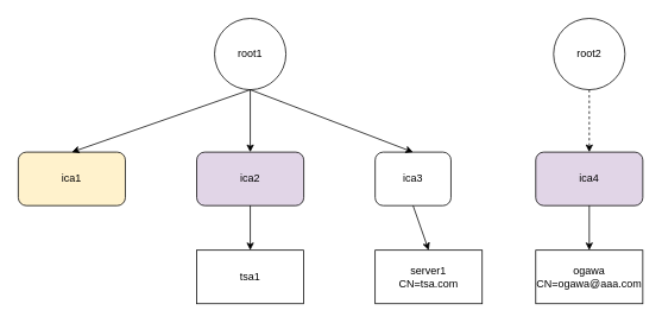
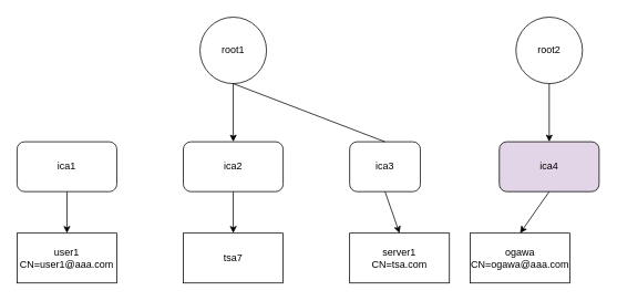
  <mxCell id="0" />
  <mxCell id="1" parent="0" />
  <mxCell id="2" value="root1" style="ellipse;whiteSpace=wrap;html=1;aspect=fixed;" parent="1" vertex="1"><mxGeometry x="240" y="20" width="80" height="80" as="geometry" /></mxCell>
- <mxCell id="3" value="ica1" style="rounded=1;whiteSpace=wrap;html=1;fillColor=#fff2cc;" parent="1" vertex="1"><mxGeometry x="20" y="170" width="120" height="60" as="geometry" /></mxCell>
- <mxCell id="4" value="ica2" style="rounded=1;whiteSpace=wrap;html=1;fillColor=#e1d5e7;" parent="1" vertex="1"><mxGeometry x="220" y="170" width="120" height="60" as="geometry" /></mxCell>
+ <mxCell id="3" value="ica1" style="rounded=1;whiteSpace=wrap;html=1;" parent="1" vertex="1"><mxGeometry x="20" y="170" width="120" height="60" as="geometry" /></mxCell>
+ <mxCell id="4" value="ica2" style="rounded=1;whiteSpace=wrap;html=1;" parent="1" vertex="1"><mxGeometry x="220" y="170" width="120" height="60" as="geometry" /></mxCell>
  <mxCell id="5" value="ica3" style="rounded=1;whiteSpace=wrap;html=1;" parent="1" vertex="1"><mxGeometry x="420" y="170" width="85" height="60" as="geometry" /></mxCell>
- <mxCell id="7" value="tsa1" style="rounded=0;whiteSpace=wrap;html=1;" parent="1" vertex="1"><mxGeometry x="220" y="280" width="120" height="60" as="geometry" /></mxCell>
+ <mxCell id="6" value="user1&lt;br&gt;CN=user1@aaa.com" style="rounded=0;whiteSpace=wrap;html=1;" parent="1" vertex="1"><mxGeometry x="20" y="280" width="120" height="60" as="geometry" /></mxCell>
+ <mxCell id="7" value="tsa7" style="rounded=0;whiteSpace=wrap;html=1;" parent="1" vertex="1"><mxGeometry x="220" y="280" width="120" height="60" as="geometry" /></mxCell>
  <mxCell id="8" value="server1&lt;br&gt;CN=tsa.com" style="rounded=0;whiteSpace=wrap;html=1;" parent="1" vertex="1"><mxGeometry x="420" y="280" width="120" height="60" as="geometry" /></mxCell>
- <mxCell id="9" value="" style="endArrow=classic;html=1;rounded=0;exitX=0.5;exitY=1;exitDx=0;exitDy=0;entryX=0.5;entryY=0;entryDx=0;entryDy=0;" parent="1" source="2" target="3" edge="1"><mxGeometry width="50" height="50" relative="1" as="geometry"><mxPoint x="270" y="270" as="sourcePoint" /><mxPoint x="320" y="220" as="targetPoint" /></mxGeometry></mxCell>
  <mxCell id="10" value="" style="endArrow=classic;html=1;rounded=0;exitX=0.5;exitY=1;exitDx=0;exitDy=0;entryX=0.5;entryY=0;entryDx=0;entryDy=0;" parent="1" source="2" target="4" edge="1"><mxGeometry width="50" height="50" relative="1" as="geometry"><mxPoint x="280" y="110" as="sourcePoint" /><mxPoint x="320" y="220" as="targetPoint" /></mxGeometry></mxCell>
- <mxCell id="11" value="" style="endArrow=classic;html=1;rounded=0;exitX=0.5;exitY=1;exitDx=0;exitDy=0;entryX=0.5;entryY=0;entryDx=0;entryDy=0;" parent="1" source="2" target="5" edge="1"><mxGeometry width="50" height="50" relative="1" as="geometry"><mxPoint x="270" y="270" as="sourcePoint" /><mxPoint x="320" y="220" as="targetPoint" /></mxGeometry></mxCell>
+ <mxCell id="11" value="" style="endArrow=none;html=1;rounded=0;exitX=0.5;exitY=1;exitDx=0;exitDy=0;entryX=0.5;entryY=0;entryDx=0;entryDy=0;" parent="1" source="2" target="5" edge="1"><mxGeometry width="50" height="50" relative="1" as="geometry"><mxPoint x="270" y="270" as="sourcePoint" /><mxPoint x="320" y="220" as="targetPoint" /></mxGeometry></mxCell>
+ <mxCell id="12" value="" style="endArrow=classic;html=1;rounded=0;exitX=0.5;exitY=1;exitDx=0;exitDy=0;entryX=0.5;entryY=0;entryDx=0;entryDy=0;" parent="1" source="3" target="6" edge="1"><mxGeometry width="50" height="50" relative="1" as="geometry"><mxPoint x="270" y="270" as="sourcePoint" /><mxPoint x="170" y="270" as="targetPoint" /></mxGeometry></mxCell>
  <mxCell id="13" value="" style="endArrow=classic;html=1;rounded=0;exitX=0.5;exitY=1;exitDx=0;exitDy=0;entryX=0.5;entryY=0;entryDx=0;entryDy=0;" parent="1" source="4" target="7" edge="1"><mxGeometry width="50" height="50" relative="1" as="geometry"><mxPoint x="270" y="270" as="sourcePoint" /><mxPoint x="320" y="220" as="targetPoint" /></mxGeometry></mxCell>
  <mxCell id="14" value="" style="endArrow=classic;html=1;rounded=0;exitX=0.5;exitY=1;exitDx=0;exitDy=0;entryX=0.5;entryY=0;entryDx=0;entryDy=0;" parent="1" source="5" target="8" edge="1"><mxGeometry width="50" height="50" relative="1" as="geometry"><mxPoint x="270" y="270" as="sourcePoint" /><mxPoint x="320" y="220" as="targetPoint" /></mxGeometry></mxCell>
  <mxCell id="15" value="root2" style="ellipse;whiteSpace=wrap;html=1;aspect=fixed;" vertex="1" parent="1"><mxGeometry x="620" y="20" width="80" height="80" as="geometry" /></mxCell>
  <mxCell id="16" value="ica4" style="rounded=1;whiteSpace=wrap;html=1;fillColor=#e1d5e7;" vertex="1" parent="1"><mxGeometry x="600" y="170" width="120" height="60" as="geometry" /></mxCell>
- <mxCell id="17" value="ogawa&lt;br&gt;CN=ogawa@aaa.com" style="rounded=0;whiteSpace=wrap;html=1;" vertex="1" parent="1"><mxGeometry x="600" y="280" width="120" height="60" as="geometry" /></mxCell>
- <mxCell id="18" value="" style="endArrow=classic;html=1;rounded=0;exitX=0.5;exitY=1;exitDx=0;exitDy=0;entryX=0.5;entryY=0;entryDx=0;entryDy=0;dashed=1;" edge="1" parent="1" source="15" target="16"><mxGeometry width="50" height="50" relative="1" as="geometry"><mxPoint x="660" y="110" as="sourcePoint" /><mxPoint x="700" y="220" as="targetPoint" /></mxGeometry></mxCell>
+ <mxCell id="17" value="ogawa&lt;br&gt;CN=ogawa@aaa.com" style="rounded=0;whiteSpace=wrap;html=1;" vertex="1" parent="1"><mxGeometry x="565" y="280" width="120" height="60" as="geometry" /></mxCell>
+ <mxCell id="18" value="" style="endArrow=classic;html=1;rounded=0;exitX=0.5;exitY=1;exitDx=0;exitDy=0;entryX=0.5;entryY=0;entryDx=0;entryDy=0;" edge="1" parent="1" source="15" target="16"><mxGeometry width="50" height="50" relative="1" as="geometry"><mxPoint x="660" y="110" as="sourcePoint" /><mxPoint x="700" y="220" as="targetPoint" /></mxGeometry></mxCell>
  <mxCell id="19" value="" style="endArrow=classic;html=1;rounded=0;exitX=0.5;exitY=1;exitDx=0;exitDy=0;entryX=0.5;entryY=0;entryDx=0;entryDy=0;" edge="1" parent="1" source="16" target="17"><mxGeometry width="50" height="50" relative="1" as="geometry"><mxPoint x="650" y="270" as="sourcePoint" /><mxPoint x="700" y="220" as="targetPoint" /></mxGeometry></mxCell>
